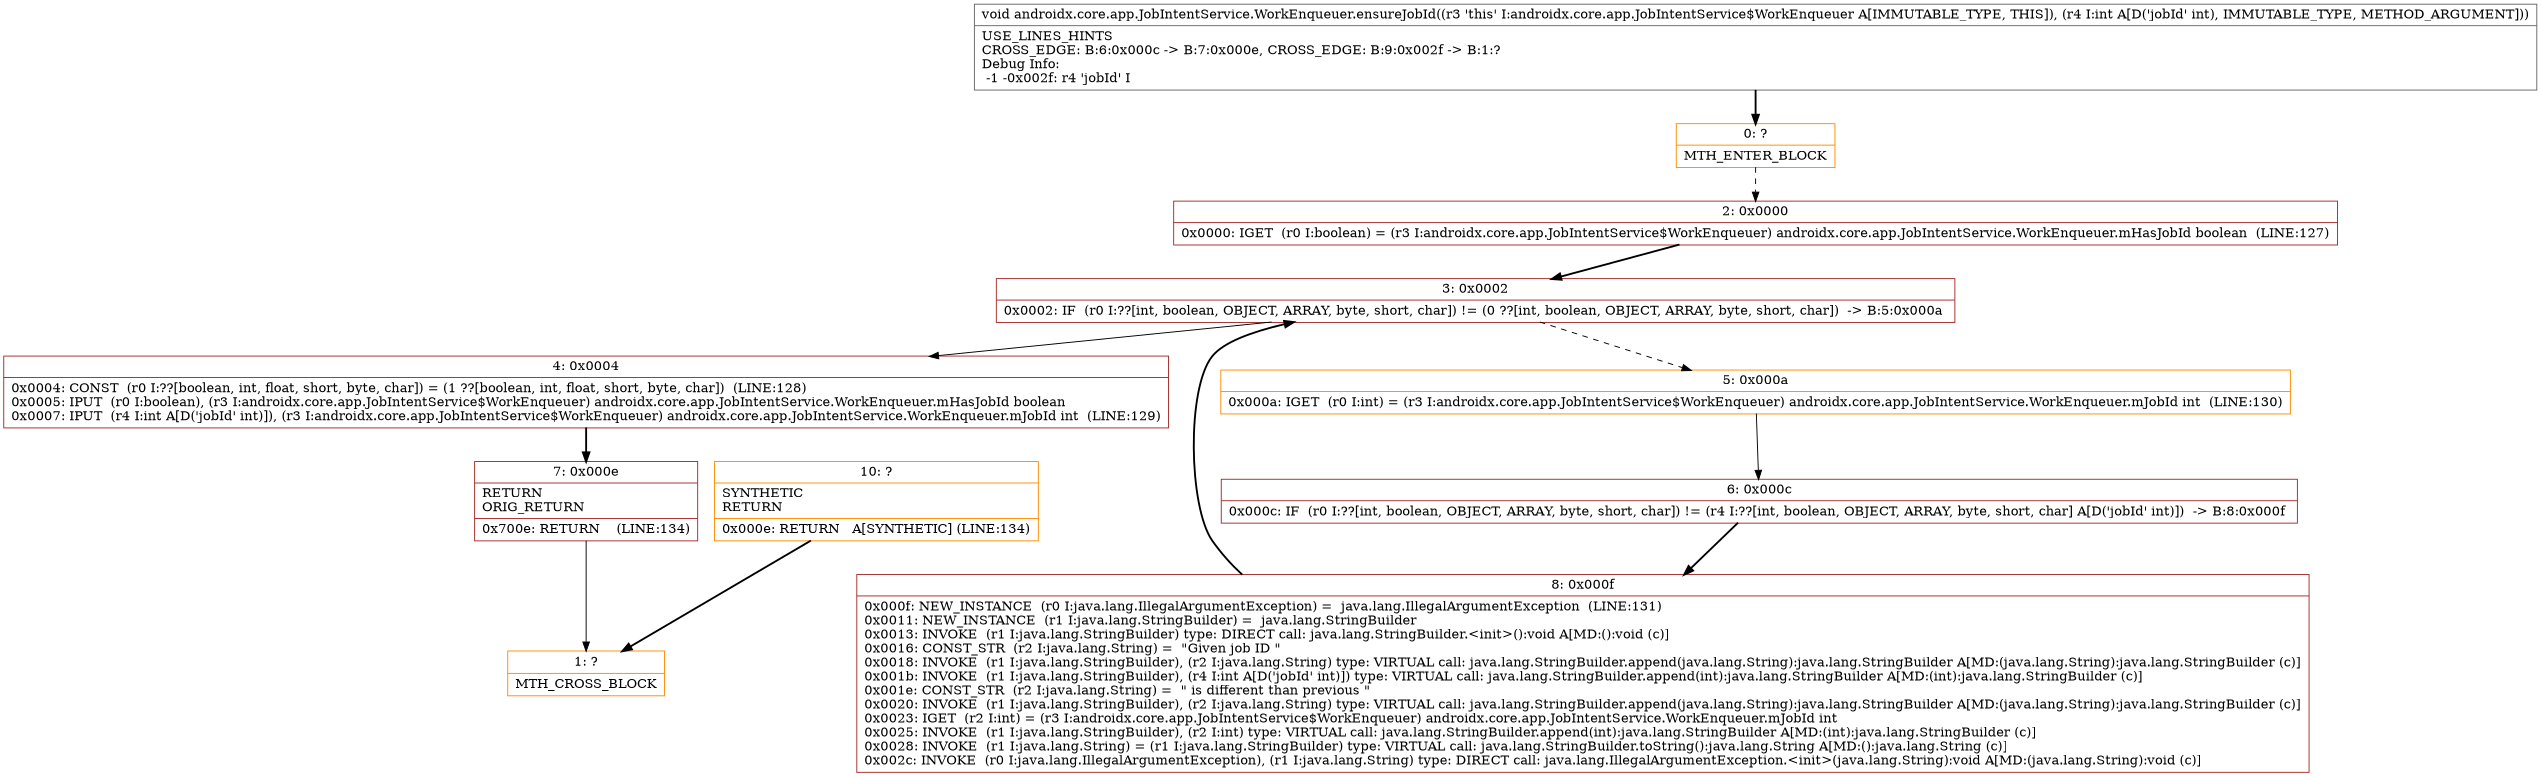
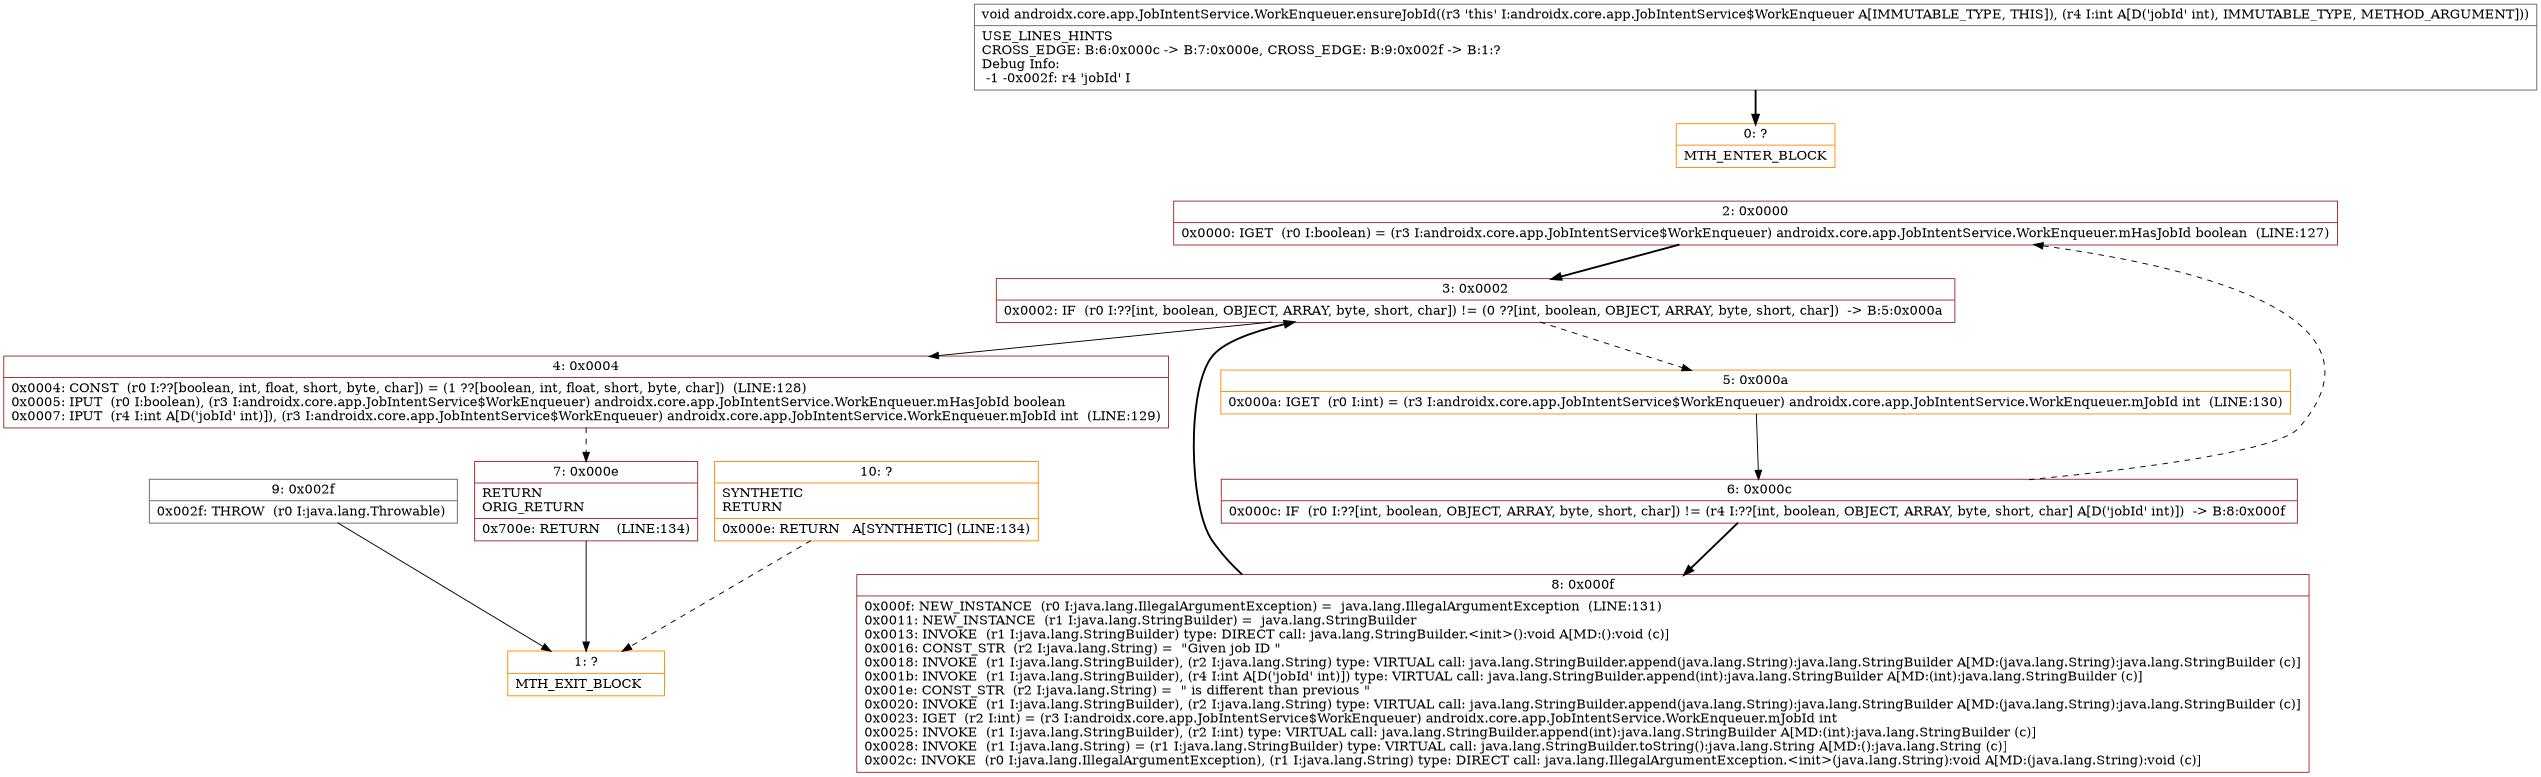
  digraph {
    node [color=brown shape=record]
    edge [style=bold]
    n1 [color=darkorange label="{0\:\ ?|MTH_ENTER_BLOCK\l}"]
    n2 [label="{2\:\ 0x0000|0x0000: IGET  (r0 I:boolean) = (r3 I:androidx.core.app.JobIntentService$WorkEnqueuer) androidx.core.app.JobIntentService.WorkEnqueuer.mHasJobId boolean  (LINE:127)\l}"]
    n3 [label="{3\:\ 0x0002|0x0002: IF  (r0 I:??[int, boolean, OBJECT, ARRAY, byte, short, char]) != (0 ??[int, boolean, OBJECT, ARRAY, byte, short, char])  \-\> B:5:0x000a \l}"]
    n4 [label="{4\:\ 0x0004|0x0004: CONST  (r0 I:??[boolean, int, float, short, byte, char]) = (1 ??[boolean, int, float, short, byte, char])  (LINE:128)\l0x0005: IPUT  (r0 I:boolean), (r3 I:androidx.core.app.JobIntentService$WorkEnqueuer) androidx.core.app.JobIntentService.WorkEnqueuer.mHasJobId boolean \l0x0007: IPUT  (r4 I:int A[D('jobId' int)]), (r3 I:androidx.core.app.JobIntentService$WorkEnqueuer) androidx.core.app.JobIntentService.WorkEnqueuer.mJobId int  (LINE:129)\l}"]
    n5 [color=darkorange label="{5\:\ 0x000a|0x000a: IGET  (r0 I:int) = (r3 I:androidx.core.app.JobIntentService$WorkEnqueuer) androidx.core.app.JobIntentService.WorkEnqueuer.mJobId int  (LINE:130)\l}"]
    n6 [label="{7\:\ 0x000e|RETURN\lORIG_RETURN\l|0x700e: RETURN    (LINE:134)\l}"]
    n7 [label="{6\:\ 0x000c|0x000c: IF  (r0 I:??[int, boolean, OBJECT, ARRAY, byte, short, char]) != (r4 I:??[int, boolean, OBJECT, ARRAY, byte, short, char] A[D('jobId' int)])  \-\> B:8:0x000f \l}"]
-   n8 [color=darkorange label="{1\:\ ?|MTH_CROSS_BLOCK\l}"]
+   n8 [color=darkorange label="{1\:\ ?|MTH_EXIT_BLOCK\l}"]
    n9 [label="{8\:\ 0x000f|0x000f: NEW_INSTANCE  (r0 I:java.lang.IllegalArgumentException) =  java.lang.IllegalArgumentException  (LINE:131)\l0x0011: NEW_INSTANCE  (r1 I:java.lang.StringBuilder) =  java.lang.StringBuilder \l0x0013: INVOKE  (r1 I:java.lang.StringBuilder) type: DIRECT call: java.lang.StringBuilder.\<init\>():void A[MD:():void (c)]\l0x0016: CONST_STR  (r2 I:java.lang.String) =  \"Given job ID \" \l0x0018: INVOKE  (r1 I:java.lang.StringBuilder), (r2 I:java.lang.String) type: VIRTUAL call: java.lang.StringBuilder.append(java.lang.String):java.lang.StringBuilder A[MD:(java.lang.String):java.lang.StringBuilder (c)]\l0x001b: INVOKE  (r1 I:java.lang.StringBuilder), (r4 I:int A[D('jobId' int)]) type: VIRTUAL call: java.lang.StringBuilder.append(int):java.lang.StringBuilder A[MD:(int):java.lang.StringBuilder (c)]\l0x001e: CONST_STR  (r2 I:java.lang.String) =  \" is different than previous \" \l0x0020: INVOKE  (r1 I:java.lang.StringBuilder), (r2 I:java.lang.String) type: VIRTUAL call: java.lang.StringBuilder.append(java.lang.String):java.lang.StringBuilder A[MD:(java.lang.String):java.lang.StringBuilder (c)]\l0x0023: IGET  (r2 I:int) = (r3 I:androidx.core.app.JobIntentService$WorkEnqueuer) androidx.core.app.JobIntentService.WorkEnqueuer.mJobId int \l0x0025: INVOKE  (r1 I:java.lang.StringBuilder), (r2 I:int) type: VIRTUAL call: java.lang.StringBuilder.append(int):java.lang.StringBuilder A[MD:(int):java.lang.StringBuilder (c)]\l0x0028: INVOKE  (r1 I:java.lang.String) = (r1 I:java.lang.StringBuilder) type: VIRTUAL call: java.lang.StringBuilder.toString():java.lang.String A[MD:():java.lang.String (c)]\l0x002c: INVOKE  (r0 I:java.lang.IllegalArgumentException), (r1 I:java.lang.String) type: DIRECT call: java.lang.IllegalArgumentException.\<init\>(java.lang.String):void A[MD:(java.lang.String):void (c)]\l}"]
    n10 [color=darkorange label="{10\:\ ?|SYNTHETIC\lRETURN\l|0x000e: RETURN   A[SYNTHETIC] (LINE:134)\l}"]
+   n11 [color=gray40 label="{9\:\ 0x002f|0x002f: THROW  (r0 I:java.lang.Throwable) \l}"]
    n12 [color=gray40 label="{void androidx.core.app.JobIntentService.WorkEnqueuer.ensureJobId((r3 'this' I:androidx.core.app.JobIntentService$WorkEnqueuer A[IMMUTABLE_TYPE, THIS]), (r4 I:int A[D('jobId' int), IMMUTABLE_TYPE, METHOD_ARGUMENT]))  | USE_LINES_HINTS\lCROSS_EDGE: B:6:0x000c \-\> B:7:0x000e, CROSS_EDGE: B:9:0x002f \-\> B:1:?\lDebug Info:\l  \-1 \-0x002f: r4 'jobId' I\l}"]
-   n1 -> n2 [style=dashed]
+   n7 -> n2 [style=dashed]
    n2 -> n3
    n3 -> n4 [style=solid]
    n3 -> n5 [style=dashed]
-   n4 -> n6
+   n4 -> n6 [style=dashed]
    n5 -> n7 [style=solid]
    n6 -> n8 [style=solid]
    n7 -> n9
    n9 -> n3
-   n10 -> n8
+   n10 -> n8 [style=dashed]
+   n11 -> n8 [style=solid]
    n12 -> n1
  }
